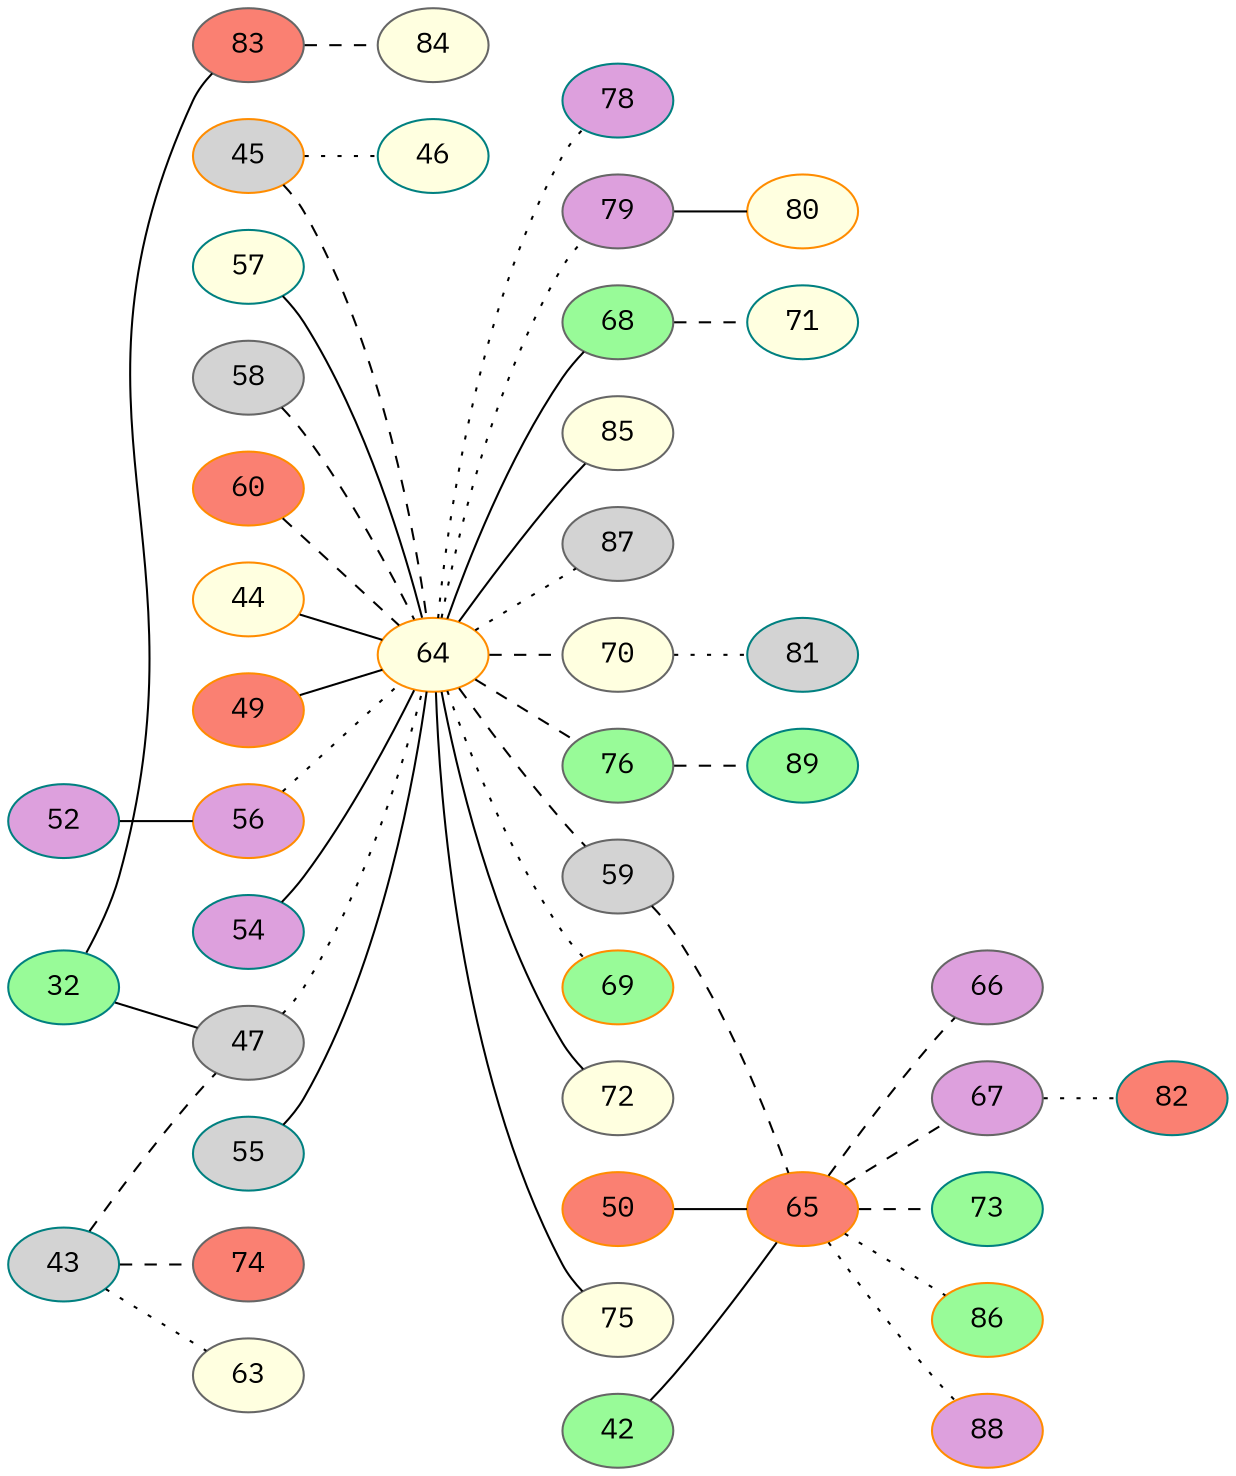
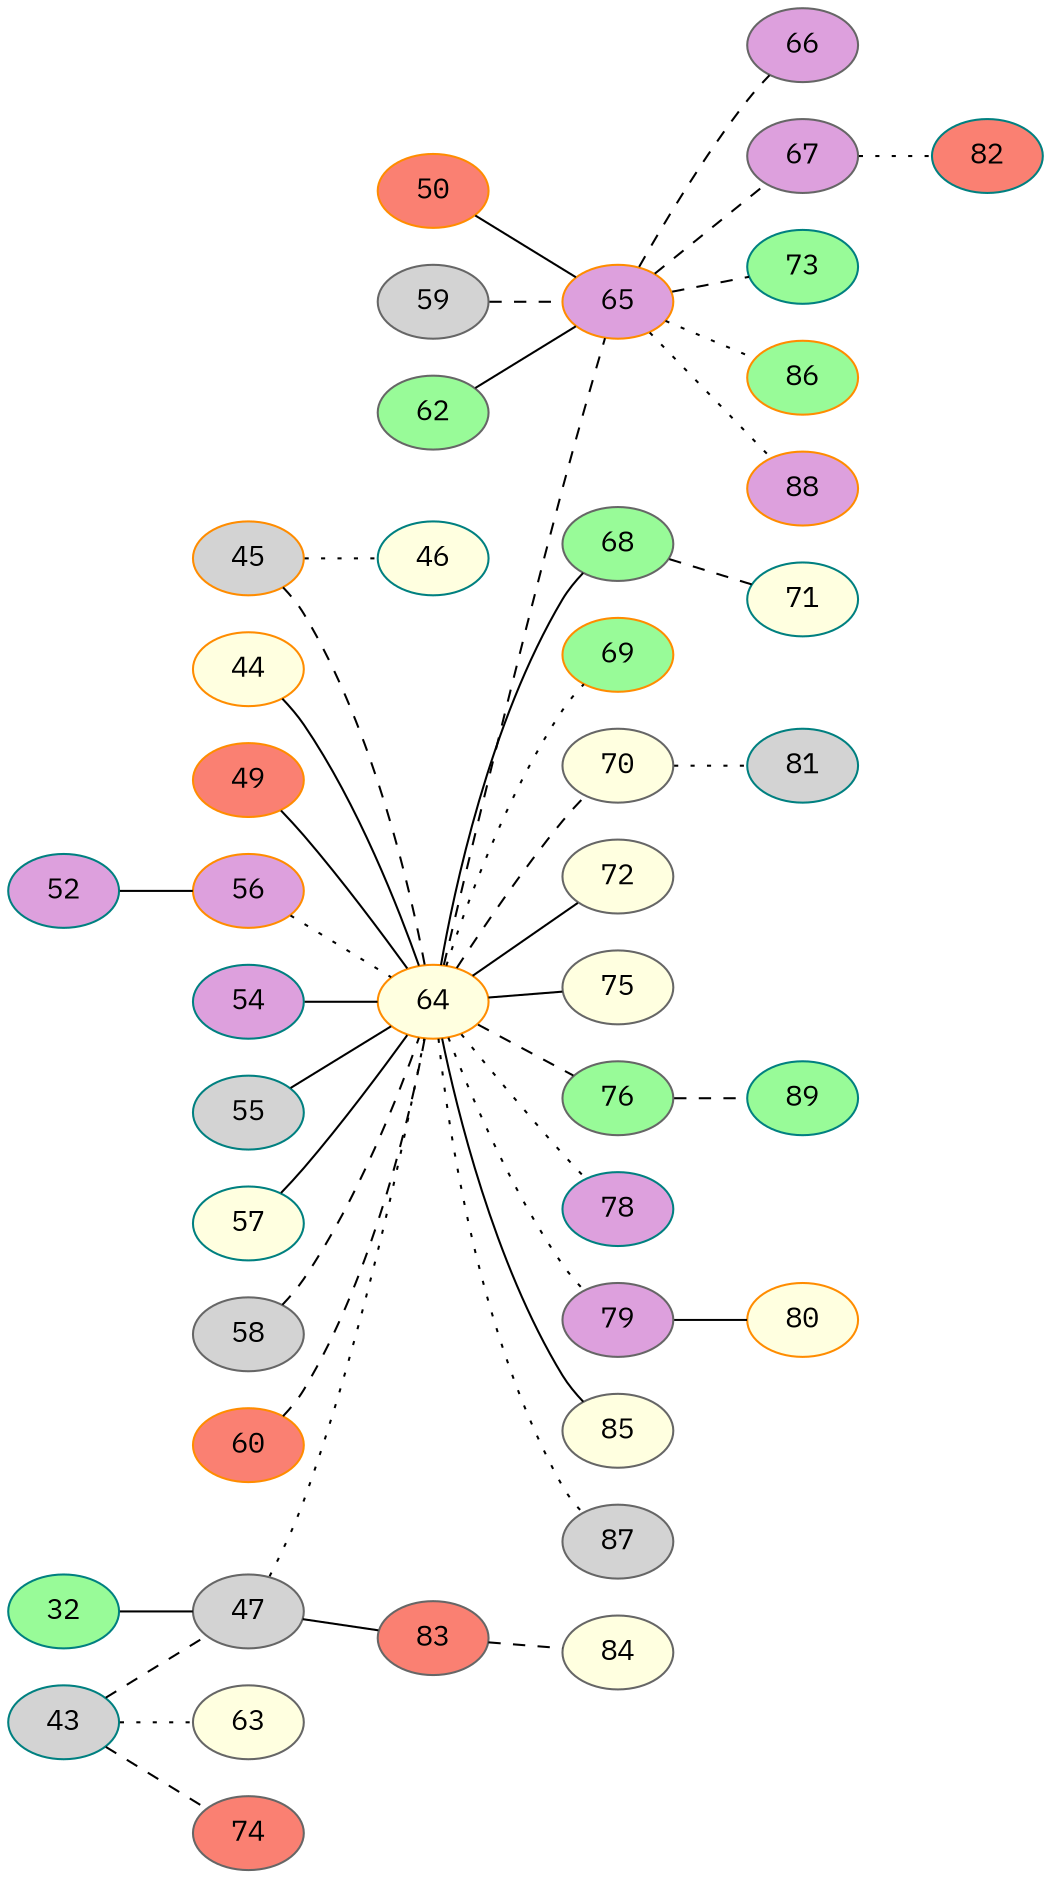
  graph {
    fontname="IBM Plex Mono"
    rankdir=LR
    node [color=gray40 fillcolor=lightyellow fontname="IBM Plex Mono" style=filled]
    edge [fontname="IBM Plex Mono" style=solid]
    47 [fillcolor=lightgrey super="+24+20+25"]
    64 [color=darkorange super="+33+19+42+39+40+37+36+41"]
    83 [fillcolor=salmon]
    32 [color=teal fillcolor=palegreen]
    43 [color=teal fillcolor=lightgrey]
    63
    74 [fillcolor=salmon]
-   65 [color=darkorange fillcolor=salmon super="+28+48"]
+   65 [color=darkorange fillcolor=plum super="+28+48"]
    68 [fillcolor=palegreen super="+61"]
    69 [color=darkorange fillcolor=palegreen]
    70
    72
    75
    76 [fillcolor=palegreen]
    78 [color=teal fillcolor=plum]
    79 [fillcolor=plum]
    85
    87 [fillcolor=lightgrey]
    44 [color=darkorange]
    45 [color=darkorange fillcolor=lightgrey]
    46 [color=teal]
    84
    49 [color=darkorange fillcolor=salmon]
    66 [fillcolor=plum]
    67 [fillcolor=plum]
    73 [color=teal fillcolor=palegreen]
    86 [color=darkorange fillcolor=palegreen]
    88 [color=darkorange fillcolor=plum]
    50 [color=darkorange fillcolor=salmon]
    56 [color=darkorange fillcolor=plum super="+31"]
    52 [color=teal fillcolor=plum]
    54 [color=teal fillcolor=plum]
    55 [color=teal fillcolor=lightgrey]
    57 [color=teal]
    58 [fillcolor=lightgrey]
    59 [fillcolor=lightgrey]
    60 [color=darkorange fillcolor=salmon]
-   62 [fillcolor=palegreen label=42]
+   62 [fillcolor=palegreen]
    71 [color=teal]
    81 [color=teal fillcolor=lightgrey]
    89 [color=teal fillcolor=palegreen]
    80 [color=darkorange]
    82 [color=teal fillcolor=salmon]
    47 -- 64 [style=dotted]
-   32 -- 83
-   64 -- 59 [style=dashed]
+   47 -- 83
+   64 -- 65 [style=dashed]
    64 -- 68
    64 -- 69 [style=dotted]
    64 -- 70 [style=dashed]
    64 -- 72
    64 -- 75
    64 -- 76 [style=dashed]
    64 -- 78 [style=dotted]
    64 -- 79 [style=dotted]
    64 -- 85
    64 -- 87 [style=dotted]
    83 -- 84 [style=dashed]
    32 -- 47
    43 -- 47 [style=dashed]
    43 -- 63 [style=dotted]
    43 -- 74 [style=dashed]
    65 -- 66 [style=dashed]
    65 -- 67 [style=dashed]
    65 -- 73 [style=dashed]
    65 -- 86 [style=dotted]
    65 -- 88 [style=dotted]
    68 -- 71 [style=dashed]
    70 -- 81 [style=dotted]
    76 -- 89 [style=dashed]
    79 -- 80
    44 -- 64
    45 -- 64 [style=dashed]
    45 -- 46 [style=dotted]
    49 -- 64
    67 -- 82 [style=dotted]
    50 -- 65
    56 -- 64 [style=dotted]
    52 -- 56
    54 -- 64
    55 -- 64
    57 -- 64
    58 -- 64 [style=dashed]
    59 -- 65 [style=dashed]
    60 -- 64 [style=dashed]
    62 -- 65
  }
